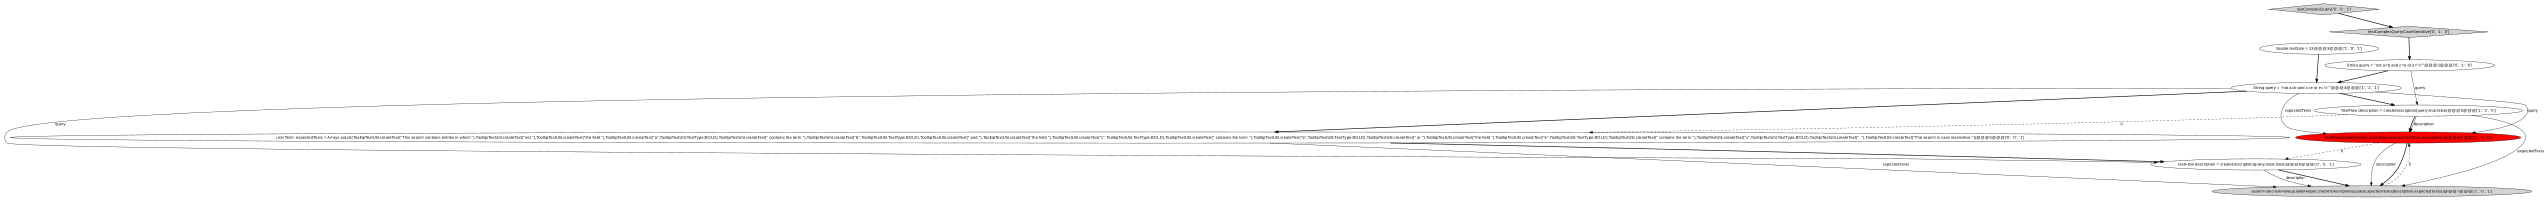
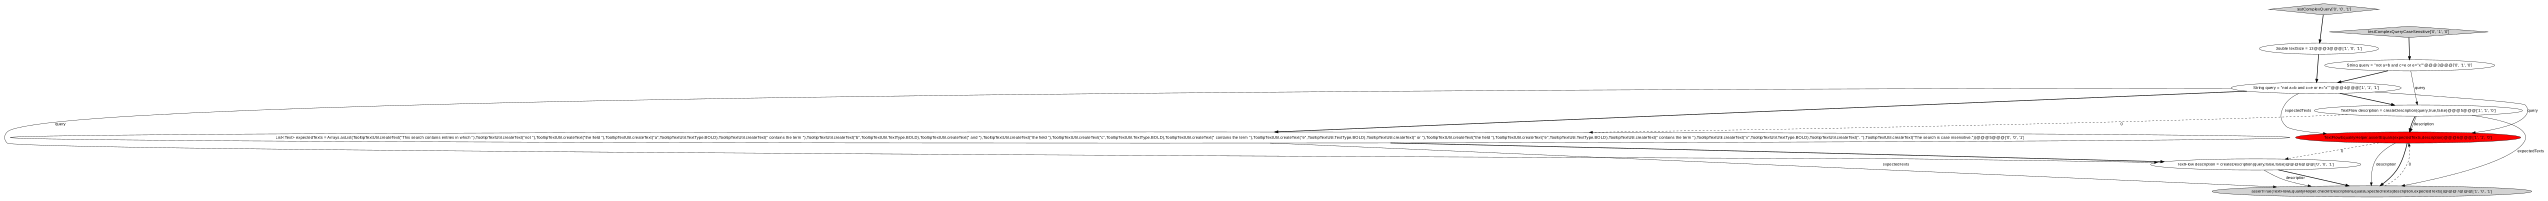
  digraph {
    fontname="Liberation Sans"
    node [fillcolor=white fontname="Liberation Sans" shape=ellipse style=filled]
    edge [fontname="Liberation Sans" style=bold]
    n1 [fillcolor=red label="TextFlowEqualityHelper.assertEquals(expectedTexts,description)@@@6@@@['1', '1', '0']"]
    n2 [fillcolor=lightgray label="assertTrue(TextFlowEqualityHelper.checkIfDescriptionEqualsExpectedTexts(description,expectedTexts))@@@7@@@['1', '0', '1']"]
    n3 [label="TextFlow description = createDescription(query,false,false)@@@6@@@['0', '0', '1']"]
    n4 [label="String query = \"not a=b and c=e or e=\"x\"\"@@@3@@@['0', '1', '0']"]
    n5 [label="String query = \"not a=b and c=e or e=\"x\"\"@@@4@@@['1', '1', '1']"]
    n6 [label="TextFlow description = createDescription(query,true,false)@@@5@@@['1', '1', '0']"]
    n7 [label="List<Text> expectedTexts = Arrays.asList(TooltipTextUtil.createText(\"This search contains entries in which \"),TooltipTextUtil.createText(\"not \"),TooltipTextUtil.createText(\"the field \"),TooltipTextUtil.createText(\"a\",TooltipTextUtil.TextType.BOLD),TooltipTextUtil.createText(\" contains the term \"),TooltipTextUtil.createText(\"b\",TooltipTextUtil.TextType.BOLD),TooltipTextUtil.createText(\" and \"),TooltipTextUtil.createText(\"the field \"),TooltipTextUtil.createText(\"c\",TooltipTextUtil.TextType.BOLD),TooltipTextUtil.createText(\" contains the term \"),TooltipTextUtil.createText(\"e\",TooltipTextUtil.TextType.BOLD),TooltipTextUtil.createText(\" or \"),TooltipTextUtil.createText(\"the field \"),TooltipTextUtil.createText(\"e\",TooltipTextUtil.TextType.BOLD),TooltipTextUtil.createText(\" contains the term \"),TooltipTextUtil.createText(\"x\",TooltipTextUtil.TextType.BOLD),TooltipTextUtil.createText(\". \"),TooltipTextUtil.createText(\"The search is case insensitive.\"))@@@5@@@['0', '0', '1']"]
    n8 [fillcolor=lightgray label="testComplexQuery['0', '0', '1']" shape=diamond]
    n9 [label="double textSize = 13@@@3@@@['1', '0', '1']"]
    n10 [fillcolor=lightgray label="testComplexQueryCaseSensitive['0', '1', '0']" shape=diamond]
    n1 -> n2 [label=description style=solid]
    n1 -> n2
    n1 -> n3 [label=0 style=dashed]
    n2 -> n1 [label=0 style=dashed]
    n3 -> n2
    n3 -> n2 [label=description style=solid]
    n4 -> n5
    n4 -> n6 [label=query style=solid]
    n5 -> n1 [label=expectedTexts style=solid]
    n5 -> n1 [label=query style=solid]
    n5 -> n3 [label=query style=solid]
    n5 -> n6
    n5 -> n7
    n6 -> n1
    n6 -> n1 [label=description style=solid]
    n6 -> n2 [label=expectedTexts style=solid]
    n6 -> n7 [label=0 style=dashed]
    n7 -> n2 [label=expectedTexts style=solid]
    n7 -> n3
-   n8 -> n10
+   n8 -> n9
    n9 -> n5
    n10 -> n4
  }
